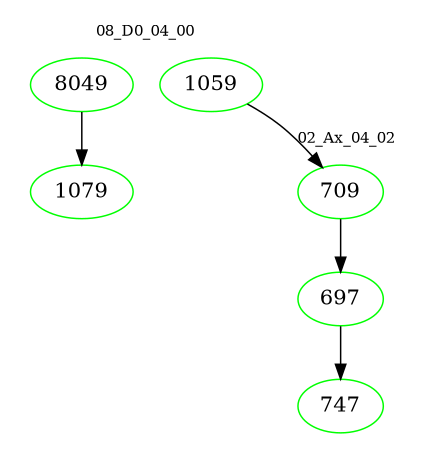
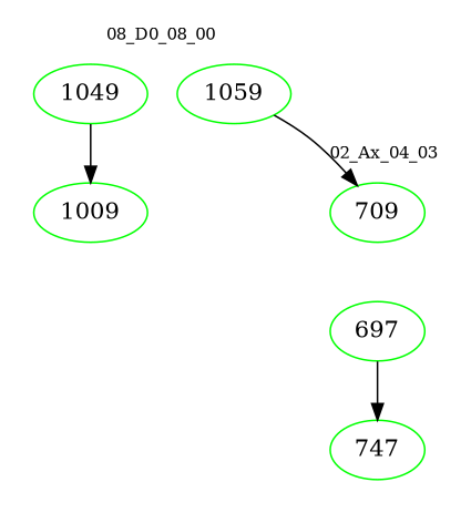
  digraph {
    node [color=green]
    edge [color=black]
    n1 [label=709]
    n2 [label=697]
    n3 [label=747]
    n4 [label=1059]
-   n5 [label=8049]
-   n6 [label=1079]
+   n5 [label=1049]
+   n6 [label=1009]
    subgraph cluster_1 {
      color=white
      fontsize=10
-     label="02_Ax_04_02"
+     label="02_Ax_04_03"
      n1
      n2
      n3
    }
    subgraph cluster_2 {
      color=white
      fontsize=10
-     label="08_D0_04_00"
+     label="08_D0_08_00"
      n4
      n5
      n6
    }
-   n1 -> n2
    n2 -> n3
    n4 -> n1
    n5 -> n6
  }
